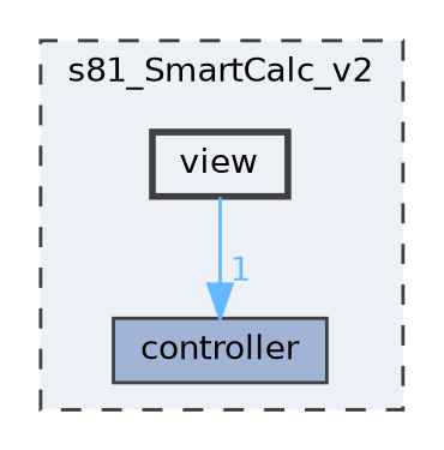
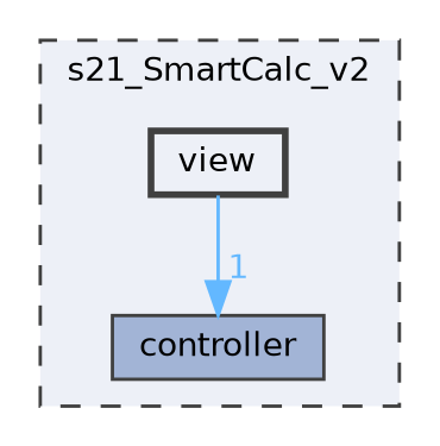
  digraph {
    compound=true
    node [color=grey25 fontname=Helvetica fontsize=10 shape=box]
    n1 [fillcolor="#a2b4d6" height=0.2 label=controller style=filled width=0.4]
    n2 [fillcolor="#edf0f7" height=0.2 label=view style="filled,bold" width=0.4]
    subgraph cluster_1 {
      bgcolor="#edf0f7"
      fontname=Helvetica
      fontsize=10
-     label=s81_SmartCalc_v2
+     label=s21_SmartCalc_v2
      pencolor=grey25
      style="filled,dashed"
      n1
      n2
    }
    n2 -> n1 [color=steelblue1 fontcolor=steelblue1 fontname=Helvetica fontsize=10 headlabel=1 labeldistance=1.5 labelfontname=Helvetica labelfontsize=10]
  }
